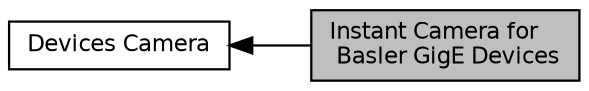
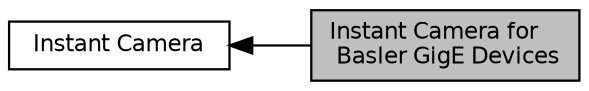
  digraph {
    rankdir=LR
    node [color=black fontname=Helvetica fontsize=10 shape=record style=filled]
    n1 [fillcolor=grey75 fontcolor=black height=0.2 label="Instant Camera for\l Basler GigE Devices" width=0.4]
-   n2 [fillcolor=white height=0.2 label="Devices Camera" width=0.4]
+   n2 [fillcolor=white height=0.2 label="Instant Camera" width=0.4]
    n2 -> n1 [dir=back fontname=Helvetica fontsize=10 labelfontname=Helvetica labelfontsize=10 shape=plaintext style=solid]
  }
